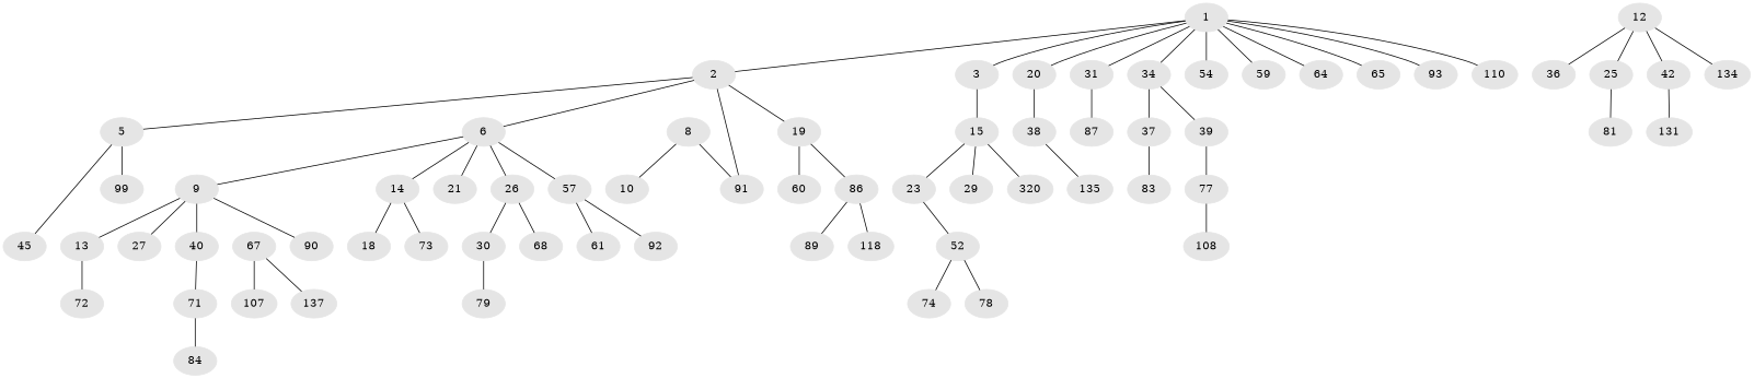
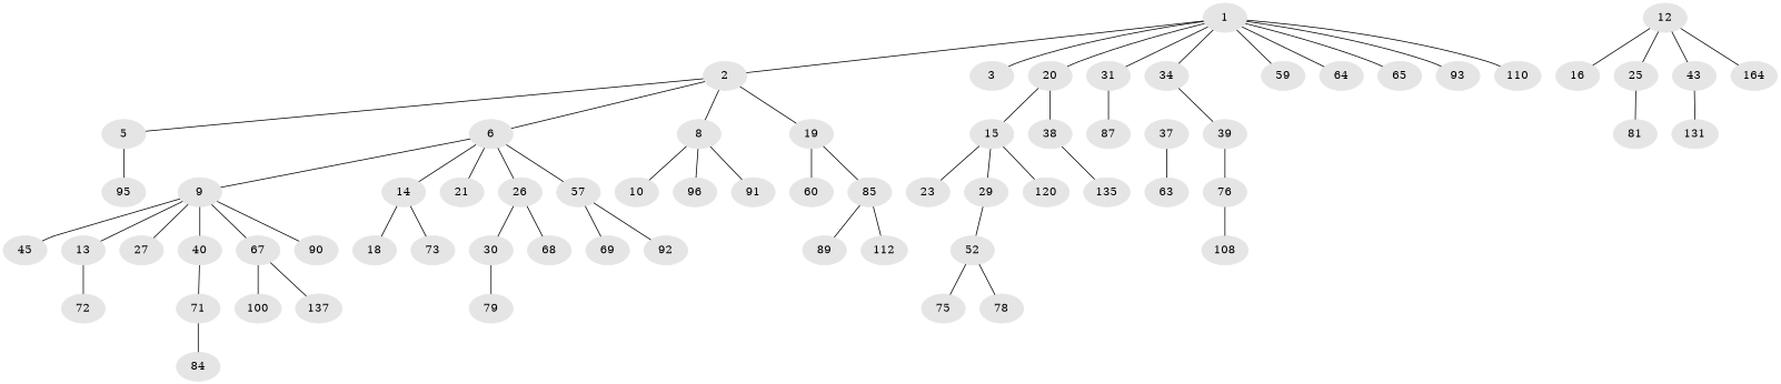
  graph {
    node [color=gray90 style=filled]
    1 [super="+7+22"]
    2 [super="+4"]
    3
    n4 [label=20 super="+126+61"]
    31 [super="+46"]
    34
-   54
    59
    64
    65 [super="+98"]
    93
    110
    5 [super="+11"]
    6 [super="+20+55+47"]
    8 [super="+17+48"]
    19
    15 [super="+35+56+32"]
    38
    87
    37
    39 [super="+50"]
    45
-   95 [label=99]
+   95
    9
    14
    21
    26 [super="+66"]
    57 [super="+114+127+88"]
    10
    91
+   96 [super="+118"]
    60
-   85 [label=86]
+   85
    23
    29 [super="+76+128"]
-   120 [label=320]
+   120
    13 [super="+24+43+102"]
    27 [super="+125"]
    n39 [label=40 super="+51"]
    67
    90 [super="+123+139"]
-   16 [super="+104" label=36]
+   16 [super="+104"]
    12
    25 [super="+111+40"]
-   42
-   134
+   42 [label=43]
+   134 [label=164]
    18
    73
    30
    68 [super="+83"]
-   69 [super="+74" label=61]
+   69 [super="+74"]
    92
    72 [super="+113"]
    71
-   100 [label=107]
+   100
    n56 [label=137]
    81 [super="+121"]
    131
    52 [super="+70"]
    89
-   112 [label=118]
-   75 [super="+107" label=74]
+   112
+   75 [super="+107"]
    78
    79
    135
-   63 [super="+124+130" label=83]
-   77
+   63 [super="+124+130"]
+   77 [label=76]
    108
    84
    1 -- 2
    1 -- 3
    1 -- n4
    1 -- 31
    1 -- 34
-   1 -- 54
    1 -- 59
    1 -- 64
    1 -- 65
    1 -- 93
    1 -- 110
    2 -- 5
    2 -- 6
-   2 -- 91
+   2 -- 8
    2 -- 19
-   3 -- 15
+   n4 -- 15
    n4 -- 38
    31 -- 87
-   34 -- 37
    34 -- 39
-   5 -- 45
+   9 -- 45
    5 -- 95
    6 -- 9
    6 -- 14
    6 -- 21
    6 -- 26
    6 -- 57
    8 -- 10
    8 -- 91
+   8 -- 96
    19 -- 60
    19 -- 85
    15 -- 23
    15 -- 29
    15 -- 120
    38 -- 135
    37 -- 63
    39 -- 77
    9 -- 13
    9 -- 27
    9 -- n39
+   9 -- 67
    9 -- 90
    14 -- 18
    14 -- 73
    26 -- 30
    26 -- 68
    57 -- 69
    57 -- 92
    85 -- 89
    85 -- 112
-   23 -- 52
+   29 -- 52
    13 -- 72
    n39 -- 71
    67 -- 100
    67 -- n56
    12 -- 16
    12 -- 25
    12 -- 42
    12 -- 134
    25 -- 81
    42 -- 131
    30 -- 79
    71 -- 84
    52 -- 75
    52 -- 78
    77 -- 108
  }
